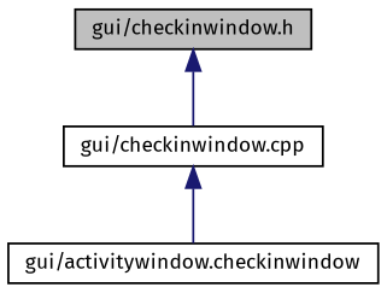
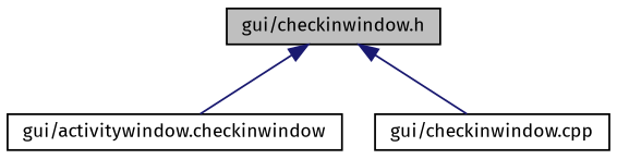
  digraph {
    fontname="Fira Sans"
    node [color=black fillcolor=white fontname="Fira Sans" fontsize=10 shape=record style=filled]
    edge [color=midnightblue dir=back fontname="Fira Sans" fontsize=10 labelfontname=FreeSans labelfontsize=10 style=solid]
    n1 [fillcolor=grey75 fontcolor=black height=0.2 label="gui/checkinwindow.h" width=0.4]
    n2 [height=0.2 label="gui/activitywindow.checkinwindow" width=0.4]
    n3 [height=0.2 label="gui/checkinwindow.cpp" width=0.4]
-   n3 -> n2
+   n1 -> n2
    n1 -> n3
  }
